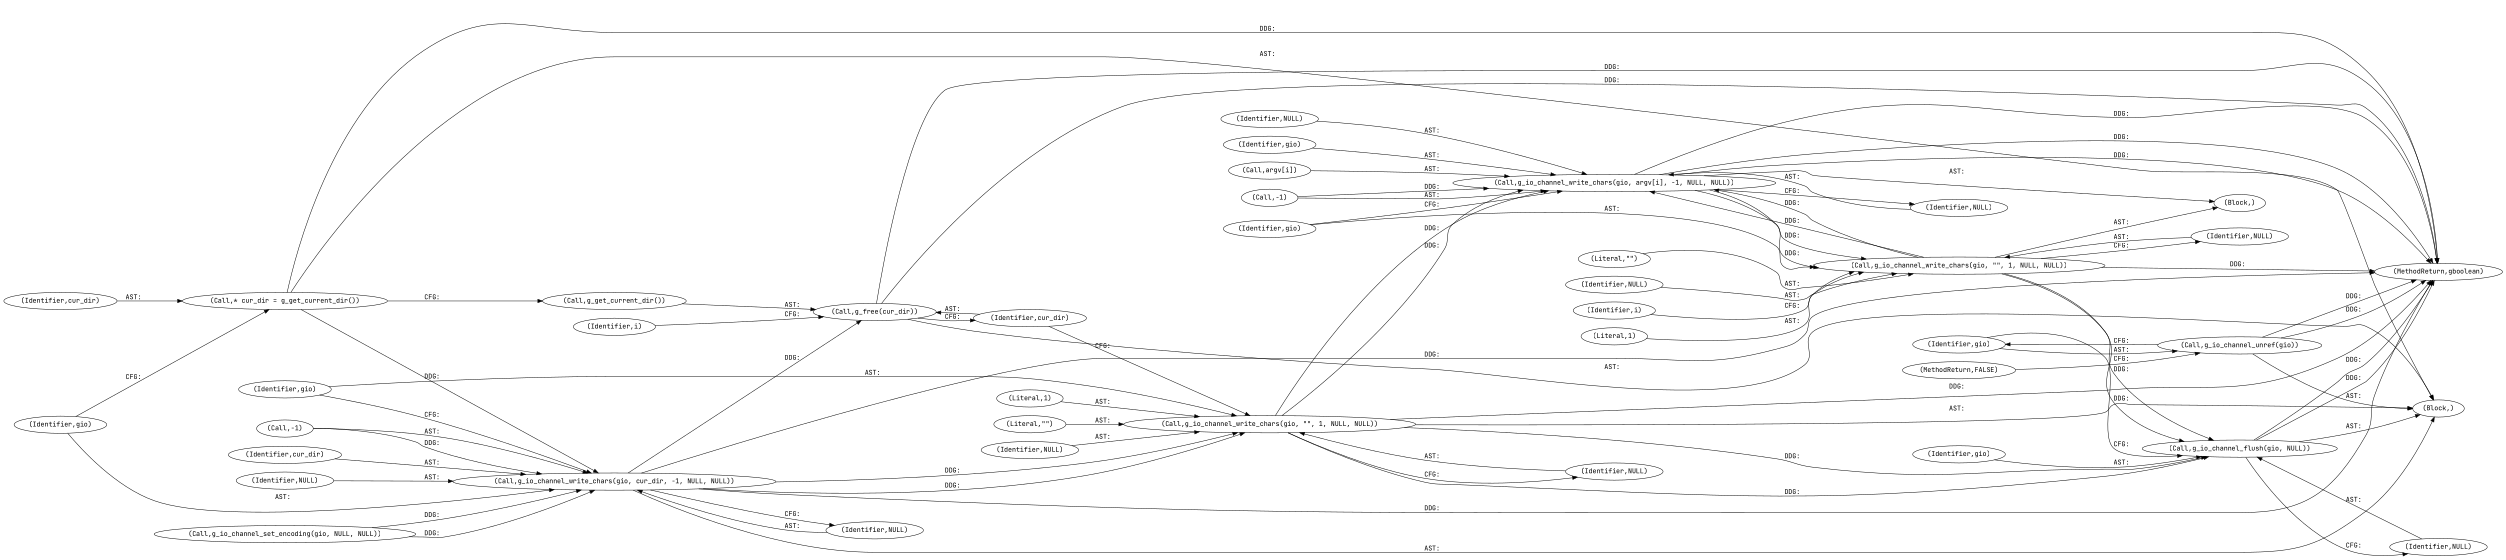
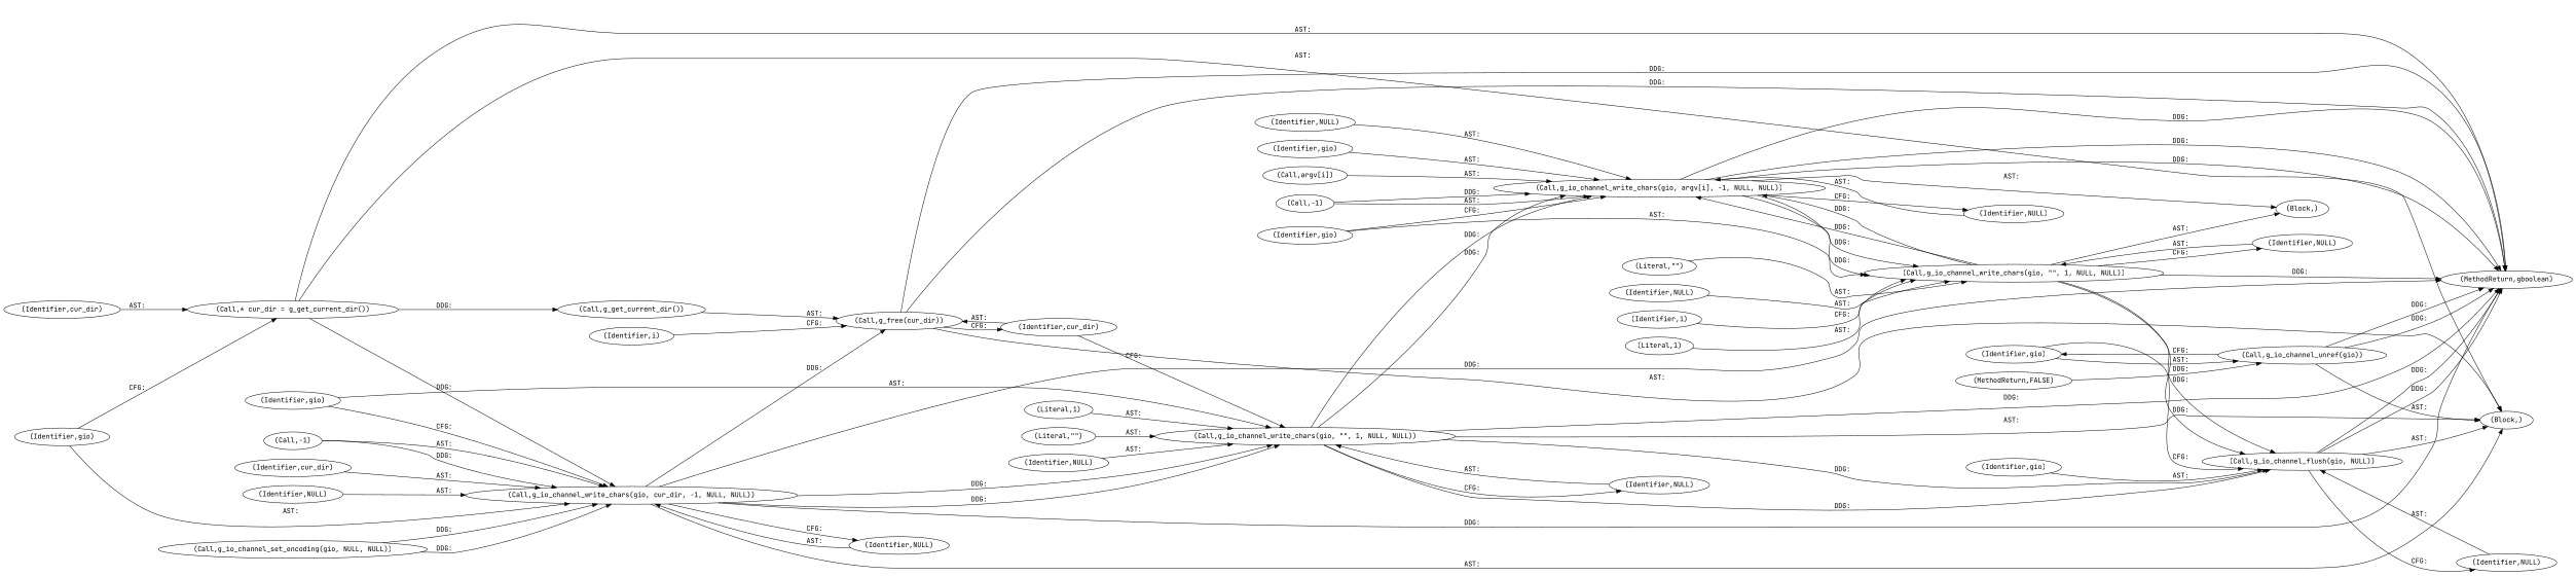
  digraph {
    fontname="JetBrains Mono"
    rankdir=LR
    node [fontname="JetBrains Mono"]
    edge [fontname="JetBrains Mono"]
    n1 [label="(Call,* cur_dir = g_get_current_dir())"]
    n2 [label="(Call,g_io_channel_write_chars(gio, cur_dir, -1, NULL, NULL))"]
    n3 [label="(Call,g_get_current_dir())"]
    n4 [label="(Block,)"]
    n5 [label="(MethodReturn,gboolean)"]
    n6 [label="(Call,g_io_channel_write_chars(gio, \"\", 1, NULL, NULL))"]
    n7 [label="(Call,g_free(cur_dir))"]
    n8 [label="(Identifier,NULL)"]
    n9 [label="(Call,g_io_channel_write_chars(gio, argv[i], -1, NULL, NULL))"]
    n10 [label="(Call,g_io_channel_flush(gio, NULL))"]
    n11 [label="(Identifier,NULL)"]
    n12 [label="(Identifier,cur_dir)"]
    n13 [label="(Call,g_io_channel_write_chars(gio, \"\", 1, NULL, NULL))"]
    n14 [label="(Identifier,NULL)"]
    n15 [label="(Block,)"]
    n16 [label="(Identifier,NULL)"]
    n17 [label="(Identifier,NULL)"]
    n18 [label="(Call,g_io_channel_unref(gio))"]
    n19 [label="(Identifier,gio)"]
    n20 [label="(Identifier,gio)"]
    n21 [label="(Identifier,gio)"]
    n22 [label="(Identifier,NULL)"]
    n23 [label="(Call,argv[i])"]
    n24 [label="(Identifier,i)"]
    n25 [label="(Call,-1)"]
    n26 [label="(Literal,1)"]
    n27 [label="(Identifier,i)"]
    n28 [label="(Identifier,cur_dir)"]
    n29 [label="(Identifier,gio)"]
    n30 [label="(Literal,\"\")"]
    n31 [label="(Identifier,cur_dir)"]
    n32 [label="(Call,-1)"]
    n33 [label="(Literal,1)"]
    n34 [label="(MethodReturn,FALSE)"]
    n35 [label="(Call,g_io_channel_set_encoding(gio, NULL, NULL))"]
    n36 [label="(Identifier,gio)"]
    n37 [label="(Literal,\"\")"]
    n38 [label="(Identifier,NULL)"]
    n39 [label="(Identifier,NULL)"]
    n40 [label="(Identifier,gio)"]
    n41 [label="(Identifier,NULL)"]
    n1 -> n2 [label="DDG: "]
-   n1 -> n3 [label="CFG: "]
+   n1 -> n3 [label="DDG: "]
    n1 -> n4 [label="AST: "]
-   n1 -> n5 [label="DDG: "]
+   n1 -> n5 [label="AST: "]
    n2 -> n4 [label="AST: "]
    n2 -> n5 [label="DDG: "]
    n2 -> n5 [label="DDG: "]
    n2 -> n6 [label="DDG: "]
    n2 -> n6 [label="DDG: "]
    n2 -> n7 [label="DDG: "]
    n2 -> n8 [label="CFG: "]
    n3 -> n7 [label="AST: "]
    n6 -> n4 [label="AST: "]
    n6 -> n5 [label="DDG: "]
    n6 -> n9 [label="DDG: "]
    n6 -> n9 [label="DDG: "]
    n6 -> n10 [label="DDG: "]
    n6 -> n10 [label="DDG: "]
    n6 -> n11 [label="CFG: "]
    n7 -> n4 [label="AST: "]
    n7 -> n5 [label="DDG: "]
    n7 -> n5 [label="DDG: "]
    n7 -> n12 [label="CFG: "]
    n8 -> n2 [label="AST: "]
    n9 -> n5 [label="DDG: "]
    n9 -> n5 [label="DDG: "]
    n9 -> n5 [label="DDG: "]
    n9 -> n13 [label="DDG: "]
    n9 -> n13 [label="DDG: "]
    n9 -> n14 [label="CFG: "]
    n9 -> n15 [label="AST: "]
    n10 -> n4 [label="AST: "]
    n10 -> n5 [label="DDG: "]
    n10 -> n5 [label="DDG: "]
    n10 -> n16 [label="CFG: "]
    n11 -> n6 [label="AST: "]
    n12 -> n6 [label="CFG: "]
    n12 -> n7 [label="AST: "]
    n13 -> n5 [label="DDG: "]
    n13 -> n9 [label="DDG: "]
    n13 -> n9 [label="DDG: "]
    n13 -> n10 [label="DDG: "]
    n13 -> n10 [label="DDG: "]
    n13 -> n15 [label="AST: "]
    n13 -> n17 [label="CFG: "]
    n14 -> n9 [label="AST: "]
    n16 -> n10 [label="AST: "]
    n17 -> n13 [label="AST: "]
    n18 -> n4 [label="AST: "]
    n18 -> n5 [label="DDG: "]
    n18 -> n5 [label="DDG: "]
    n18 -> n19 [label="CFG: "]
    n19 -> n10 [label="CFG: "]
    n19 -> n18 [label="AST: "]
    n20 -> n9 [label="CFG: "]
    n20 -> n13 [label="AST: "]
    n21 -> n1 [label="CFG: "]
    n21 -> n2 [label="AST: "]
    n22 -> n13 [label="AST: "]
    n23 -> n9 [label="AST: "]
    n24 -> n13 [label="CFG: "]
    n25 -> n2 [label="AST: "]
    n25 -> n2 [label="DDG: "]
    n26 -> n6 [label="AST: "]
    n27 -> n7 [label="CFG: "]
    n28 -> n1 [label="AST: "]
    n29 -> n2 [label="CFG: "]
    n29 -> n6 [label="AST: "]
    n30 -> n6 [label="AST: "]
    n31 -> n2 [label="AST: "]
    n32 -> n9 [label="AST: "]
    n32 -> n9 [label="DDG: "]
    n33 -> n13 [label="AST: "]
-   n34 -> n18 [label="CFG: "]
+   n34 -> n18 [label="DDG: "]
    n35 -> n2 [label="DDG: "]
    n35 -> n2 [label="DDG: "]
    n36 -> n10 [label="AST: "]
    n37 -> n13 [label="AST: "]
    n38 -> n6 [label="AST: "]
    n39 -> n9 [label="AST: "]
    n40 -> n9 [label="AST: "]
    n41 -> n2 [label="AST: "]
  }
